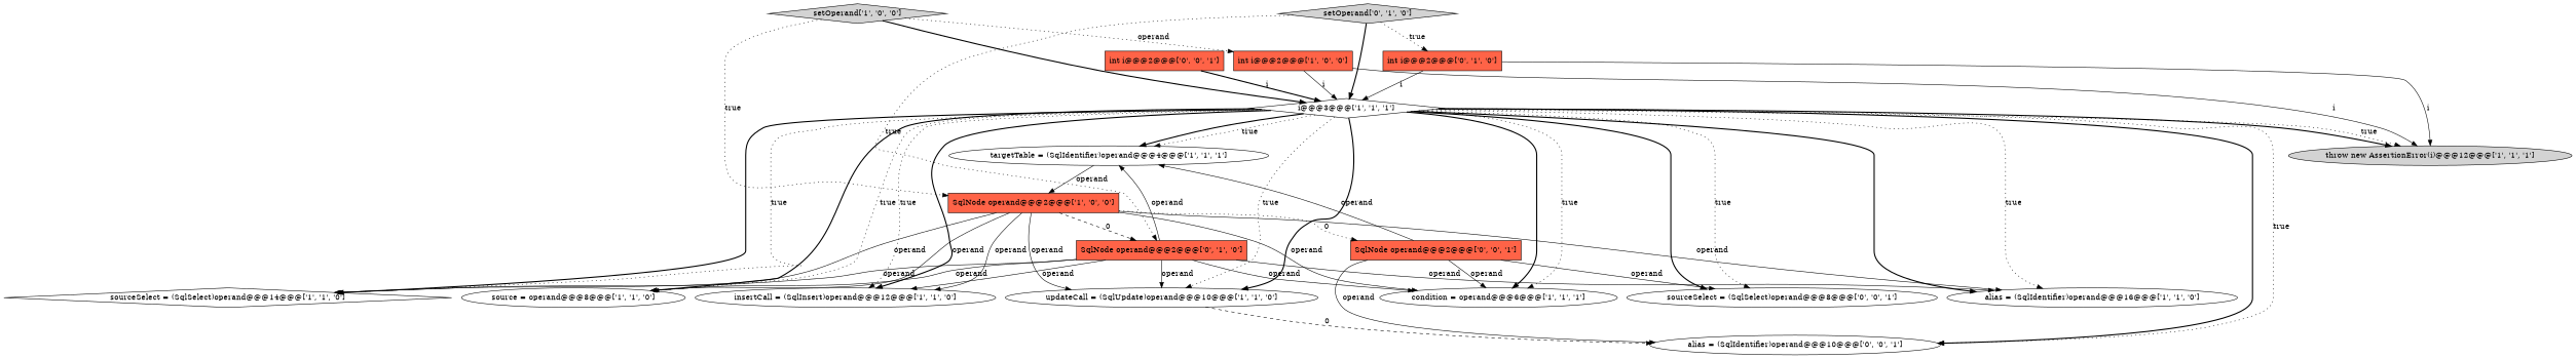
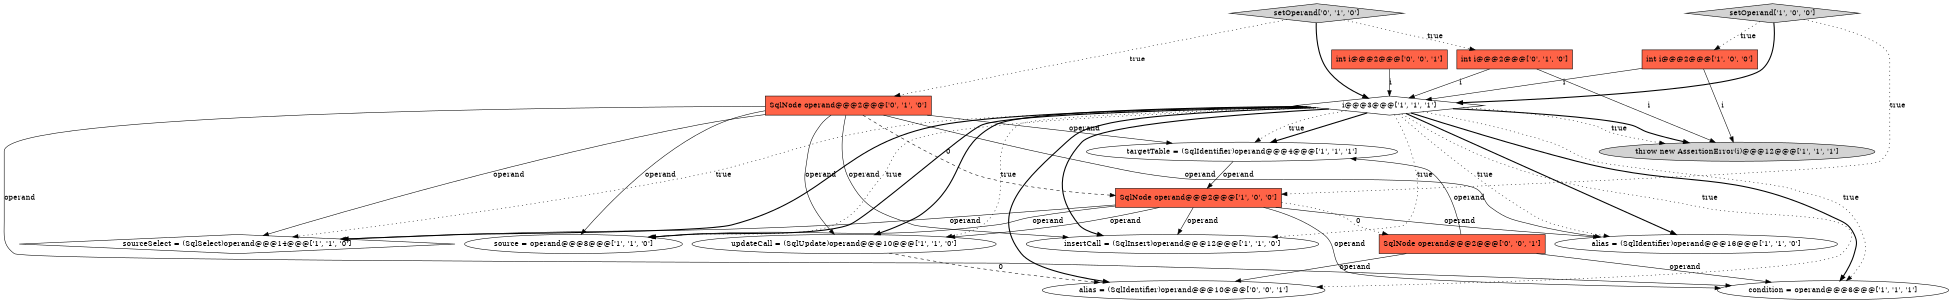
  digraph {
    node [fillcolor=white shape=ellipse style=filled]
    edge [style=solid]
    n1 [fillcolor=lightgray label="setOperand['1', '0', '0']" shape=diamond]
    n2 [fillcolor=tomato label="int i@@@2@@@['1', '0', '0']" shape=box]
    n3 [fillcolor=tomato label="SqlNode operand@@@2@@@['1', '0', '0']" shape=box]
    n4 [label="i@@@3@@@['1', '1', '1']" shape=diamond]
    n5 [fillcolor=lightgray label="throw new AssertionError(i)@@@12@@@['1', '1', '1']"]
    n6 [label="alias = (SqlIdentifier)operand@@@16@@@['1', '1', '0']"]
    n7 [label="sourceSelect = (SqlSelect)operand@@@14@@@['1', '1', '0']" shape=diamond]
    n8 [label="source = operand@@@8@@@['1', '1', '0']"]
    n9 [label="insertCall = (SqlInsert)operand@@@12@@@['1', '1', '0']"]
    n10 [fillcolor=tomato label="SqlNode operand@@@2@@@['0', '1', '0']" shape=box]
    n11 [label="updateCall = (SqlUpdate)operand@@@10@@@['1', '1', '0']"]
    n12 [label="condition = operand@@@6@@@['1', '1', '1']"]
    n13 [fillcolor=tomato label="SqlNode operand@@@2@@@['0', '0', '1']" shape=box]
    n14 [label="targetTable = (SqlIdentifier)operand@@@4@@@['1', '1', '1']"]
-   n15 [label="sourceSelect = (SqlSelect)operand@@@8@@@['0', '0', '1']"]
    n16 [label="alias = (SqlIdentifier)operand@@@10@@@['0', '0', '1']"]
    n17 [fillcolor=tomato label="int i@@@2@@@['0', '0', '1']" shape=box]
    n18 [fillcolor=tomato label="int i@@@2@@@['0', '1', '0']" shape=box]
    n19 [fillcolor=lightgray label="setOperand['0', '1', '0']" shape=diamond]
-   n1 -> n2 [label=operand style=dotted]
+   n1 -> n2 [label=true style=dotted]
    n1 -> n3 [label=true style=dotted]
    n1 -> n4 [style=bold]
    n2 -> n4 [label=i]
    n2 -> n5 [label=i]
    n3 -> n6 [label=operand]
    n3 -> n7 [label=operand]
    n3 -> n8 [label=operand]
    n3 -> n9 [label=operand]
-   n3 -> n10 [label=0 style=dashed]
+   n10 -> n3 [label=0 style=dashed]
    n3 -> n11 [label=operand]
    n3 -> n12 [label=operand]
    n3 -> n13 [label=0 style=dotted]
    n4 -> n5 [style=bold]
    n4 -> n5 [label=true style=dotted]
    n4 -> n6 [label=true style=dotted]
    n4 -> n6 [style=bold]
    n4 -> n7 [style=bold]
    n4 -> n7 [label=true style=dotted]
    n4 -> n8 [label=true style=dotted]
    n4 -> n8 [style=bold]
    n4 -> n9 [label=true style=dotted]
    n4 -> n9 [style=bold]
    n4 -> n11 [style=bold]
    n4 -> n11 [label=true style=dotted]
    n4 -> n12 [style=bold]
    n4 -> n12 [label=true style=dotted]
    n4 -> n14 [style=bold]
    n4 -> n14 [label=true style=dotted]
-   n4 -> n15 [label=true style=dotted]
-   n4 -> n15 [style=bold]
    n4 -> n16 [style=bold]
    n4 -> n16 [label=true style=dotted]
    n10 -> n6 [label=operand]
    n10 -> n7 [label=operand]
    n10 -> n8 [label=operand]
    n10 -> n9 [label=operand]
    n10 -> n11 [label=operand]
    n10 -> n12 [label=operand]
    n10 -> n14 [label=operand]
    n11 -> n16 [label=0 style=dashed]
    n13 -> n12 [label=operand]
    n13 -> n14 [label=operand]
-   n13 -> n15 [label=operand]
    n13 -> n16 [label=operand]
    n14 -> n3 [label=operand]
-   n17 -> n4 [label=i style=bold]
+   n17 -> n4 [label=i]
    n18 -> n4 [label=i]
    n18 -> n5 [label=i]
    n19 -> n4 [style=bold]
    n19 -> n10 [label=true style=dotted]
    n19 -> n18 [label=true style=dotted]
  }
